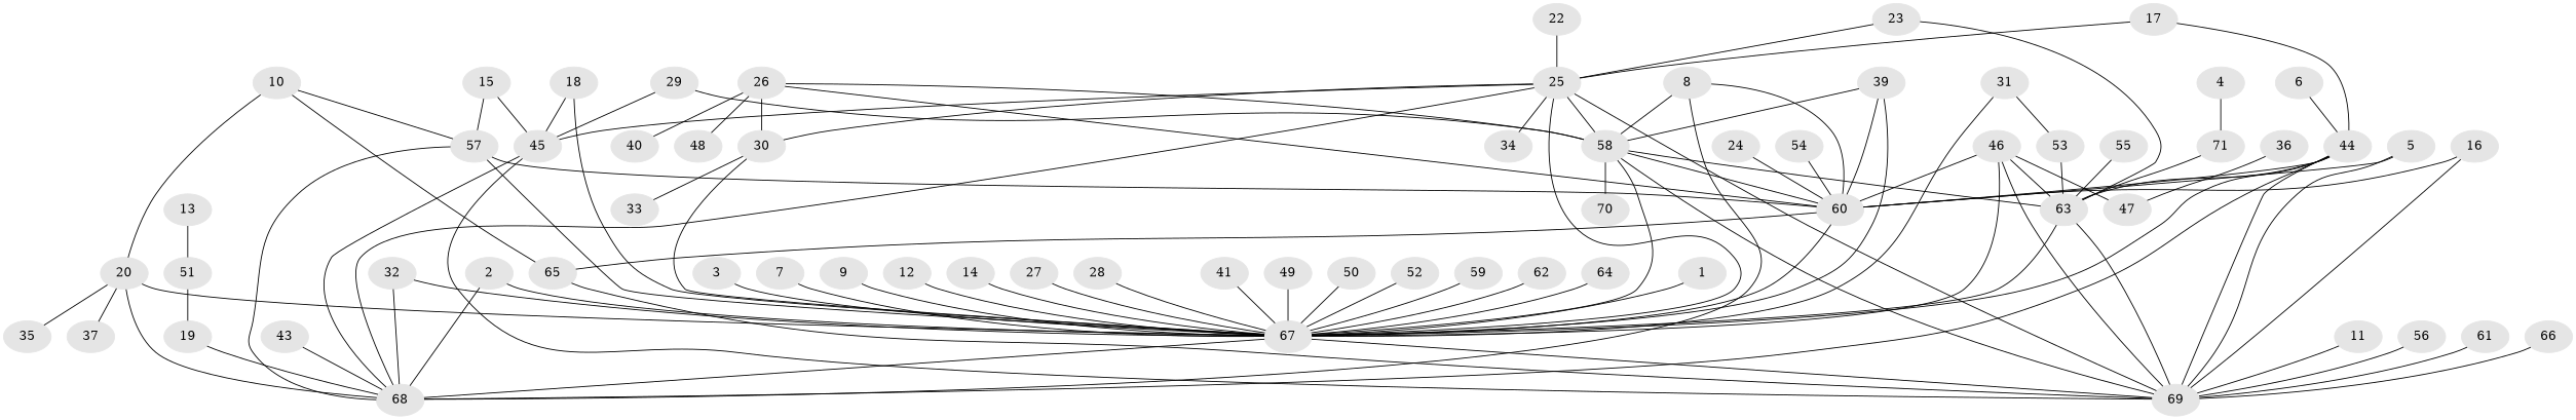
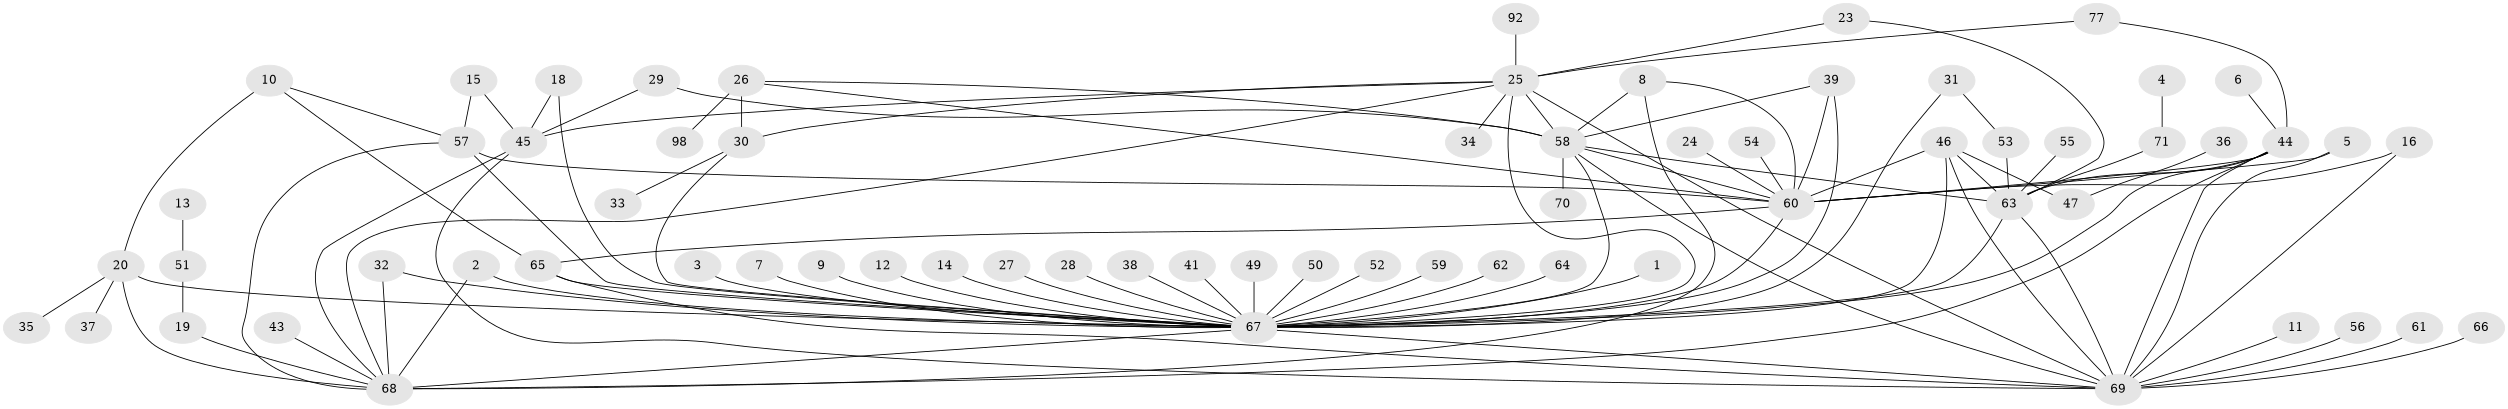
  graph {
    node [color=gray90 style=filled]
    edge [weight=1.0]
    1
    67
    68
    69
    2
    3
    63
    n8 [label=71]
    4
    5
    60
    65
    6
    44
    7
    8
    58
    70
    9
    10
    20
    57
    35
    37
    11
    12
    13
    51
    19
    14
    15
    45
    16
-   17
+   17 [label=77]
    25
    30
    34
    18
-   22
+   22 [label=92]
    23
    24
    33
    26
-   40
-   48
+   48 [label=98]
    27
    28
    29
    31
    53
    32
    36
    47
+   38
    39
    41
    43
    46
    49
    50
    52
    54
    55
    56
    59
    61
    62
    64
    66
    1 -- 67
    67 -- 68 [weight=2.0]
    67 -- 69 [weight=4.0]
    2 -- 67
    2 -- 68
    3 -- 67
    63 -- 67
    63 -- 69
    n8 -- 63
    4 -- n8
    5 -- 69 [weight=3.0]
    5 -- 60
    60 -- 67
    60 -- 65
+   65 -- 67
    65 -- 69
    6 -- 44
    44 -- 67
    44 -- 68 [weight=2.0]
    44 -- 69
    44 -- 63
    44 -- 60
    7 -- 67
    8 -- 68
    8 -- 60
    8 -- 58
    58 -- 67
    58 -- 69
    58 -- 63 [weight=2.0]
    58 -- 60 [weight=2.0]
    58 -- 70
    9 -- 67
    10 -- 65
    10 -- 20
    10 -- 57
    20 -- 67
    20 -- 68
    20 -- 35
    20 -- 37
    57 -- 67
    57 -- 68
    57 -- 60
    11 -- 69
    12 -- 67
    13 -- 51
    51 -- 19
    19 -- 68
    14 -- 67
    15 -- 57
    15 -- 45
    45 -- 68
    45 -- 69
    16 -- 69
    16 -- 60
    17 -- 44
    17 -- 25
    25 -- 67
    25 -- 68
    25 -- 69
    25 -- 58
    25 -- 45
    25 -- 30
    25 -- 34
    30 -- 67
    30 -- 33
    18 -- 67
    18 -- 45
    22 -- 25
    23 -- 63
    23 -- 25
    24 -- 60
    26 -- 60
    26 -- 58
    26 -- 30
-   26 -- 40
    26 -- 48
    27 -- 67
    28 -- 67
    29 -- 58
    29 -- 45
    31 -- 67
    31 -- 53
    53 -- 63
    32 -- 67
    32 -- 68
    36 -- 47
+   38 -- 67
    39 -- 67
    39 -- 60
    39 -- 58
    41 -- 67
    43 -- 68
    46 -- 67
    46 -- 69
    46 -- 63
    46 -- 60
    46 -- 47
    49 -- 67
    50 -- 67
    52 -- 67
    54 -- 60
    55 -- 63
    56 -- 69
    59 -- 67
    61 -- 69
    62 -- 67
    64 -- 67
    66 -- 69
  }
